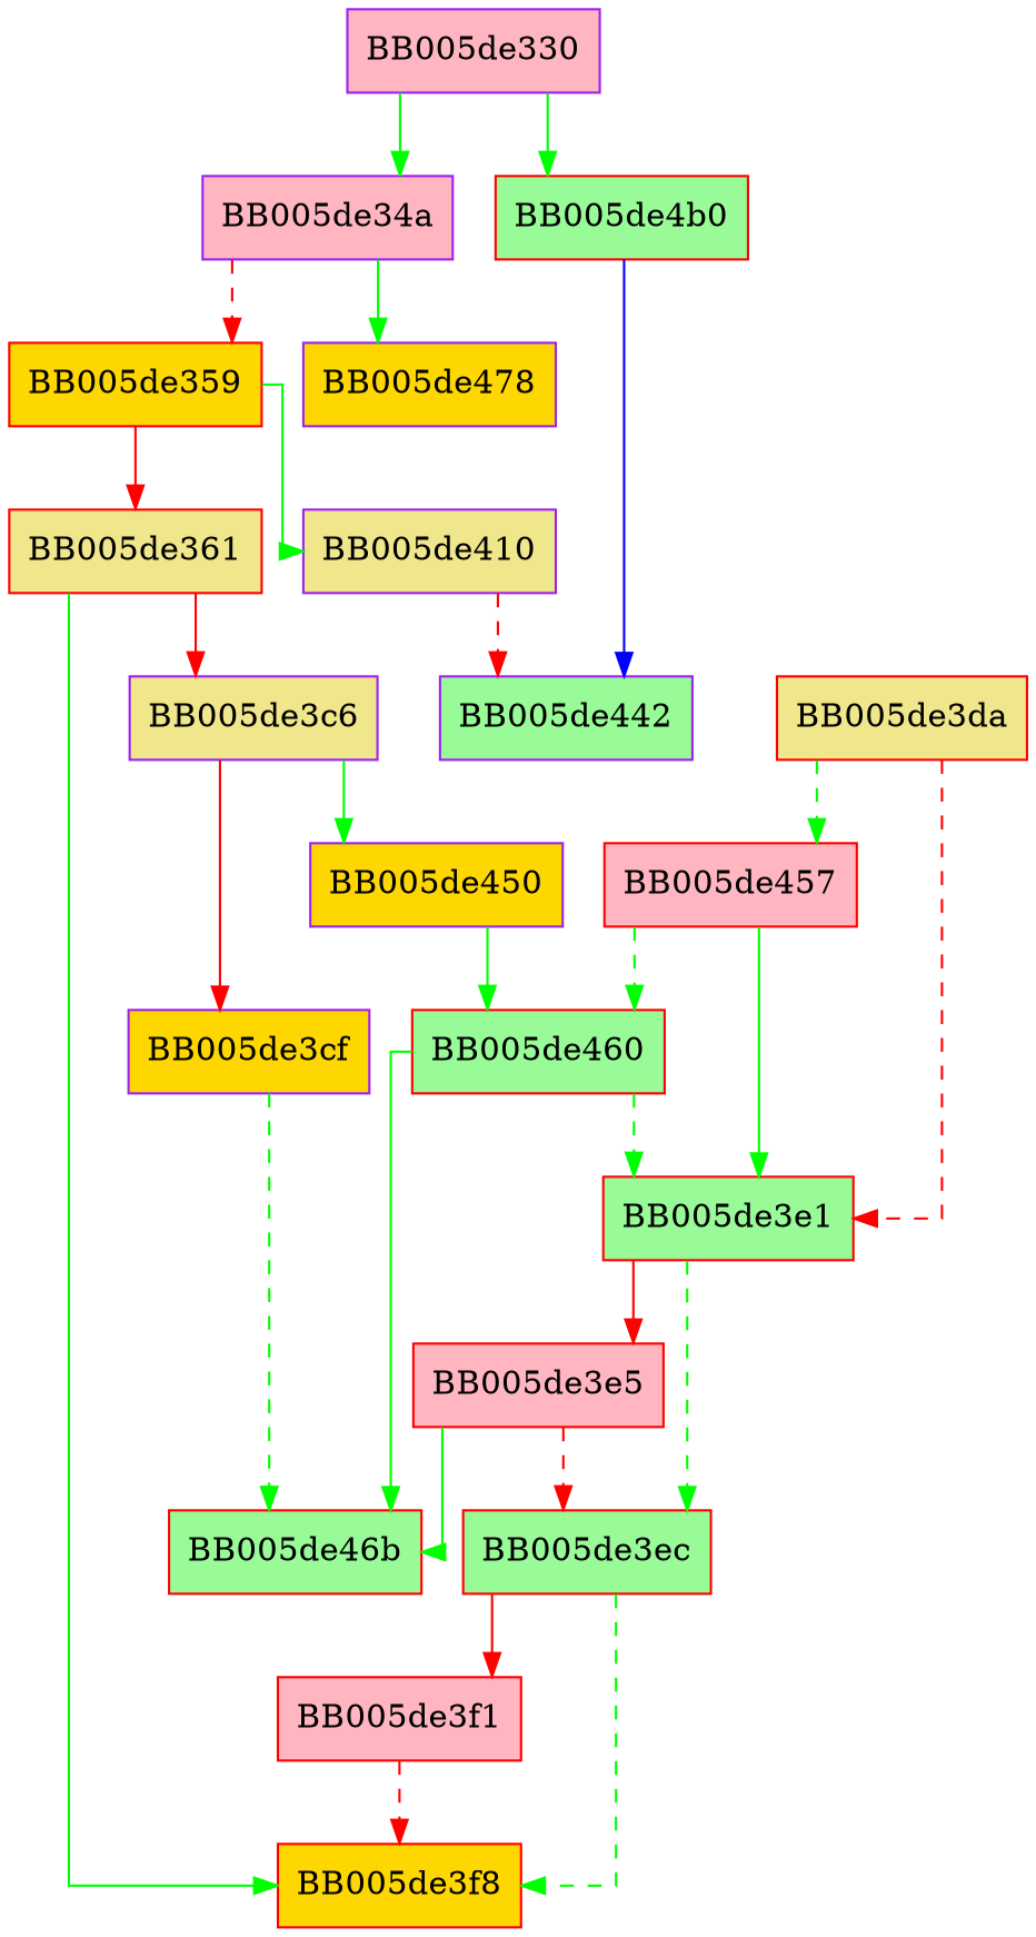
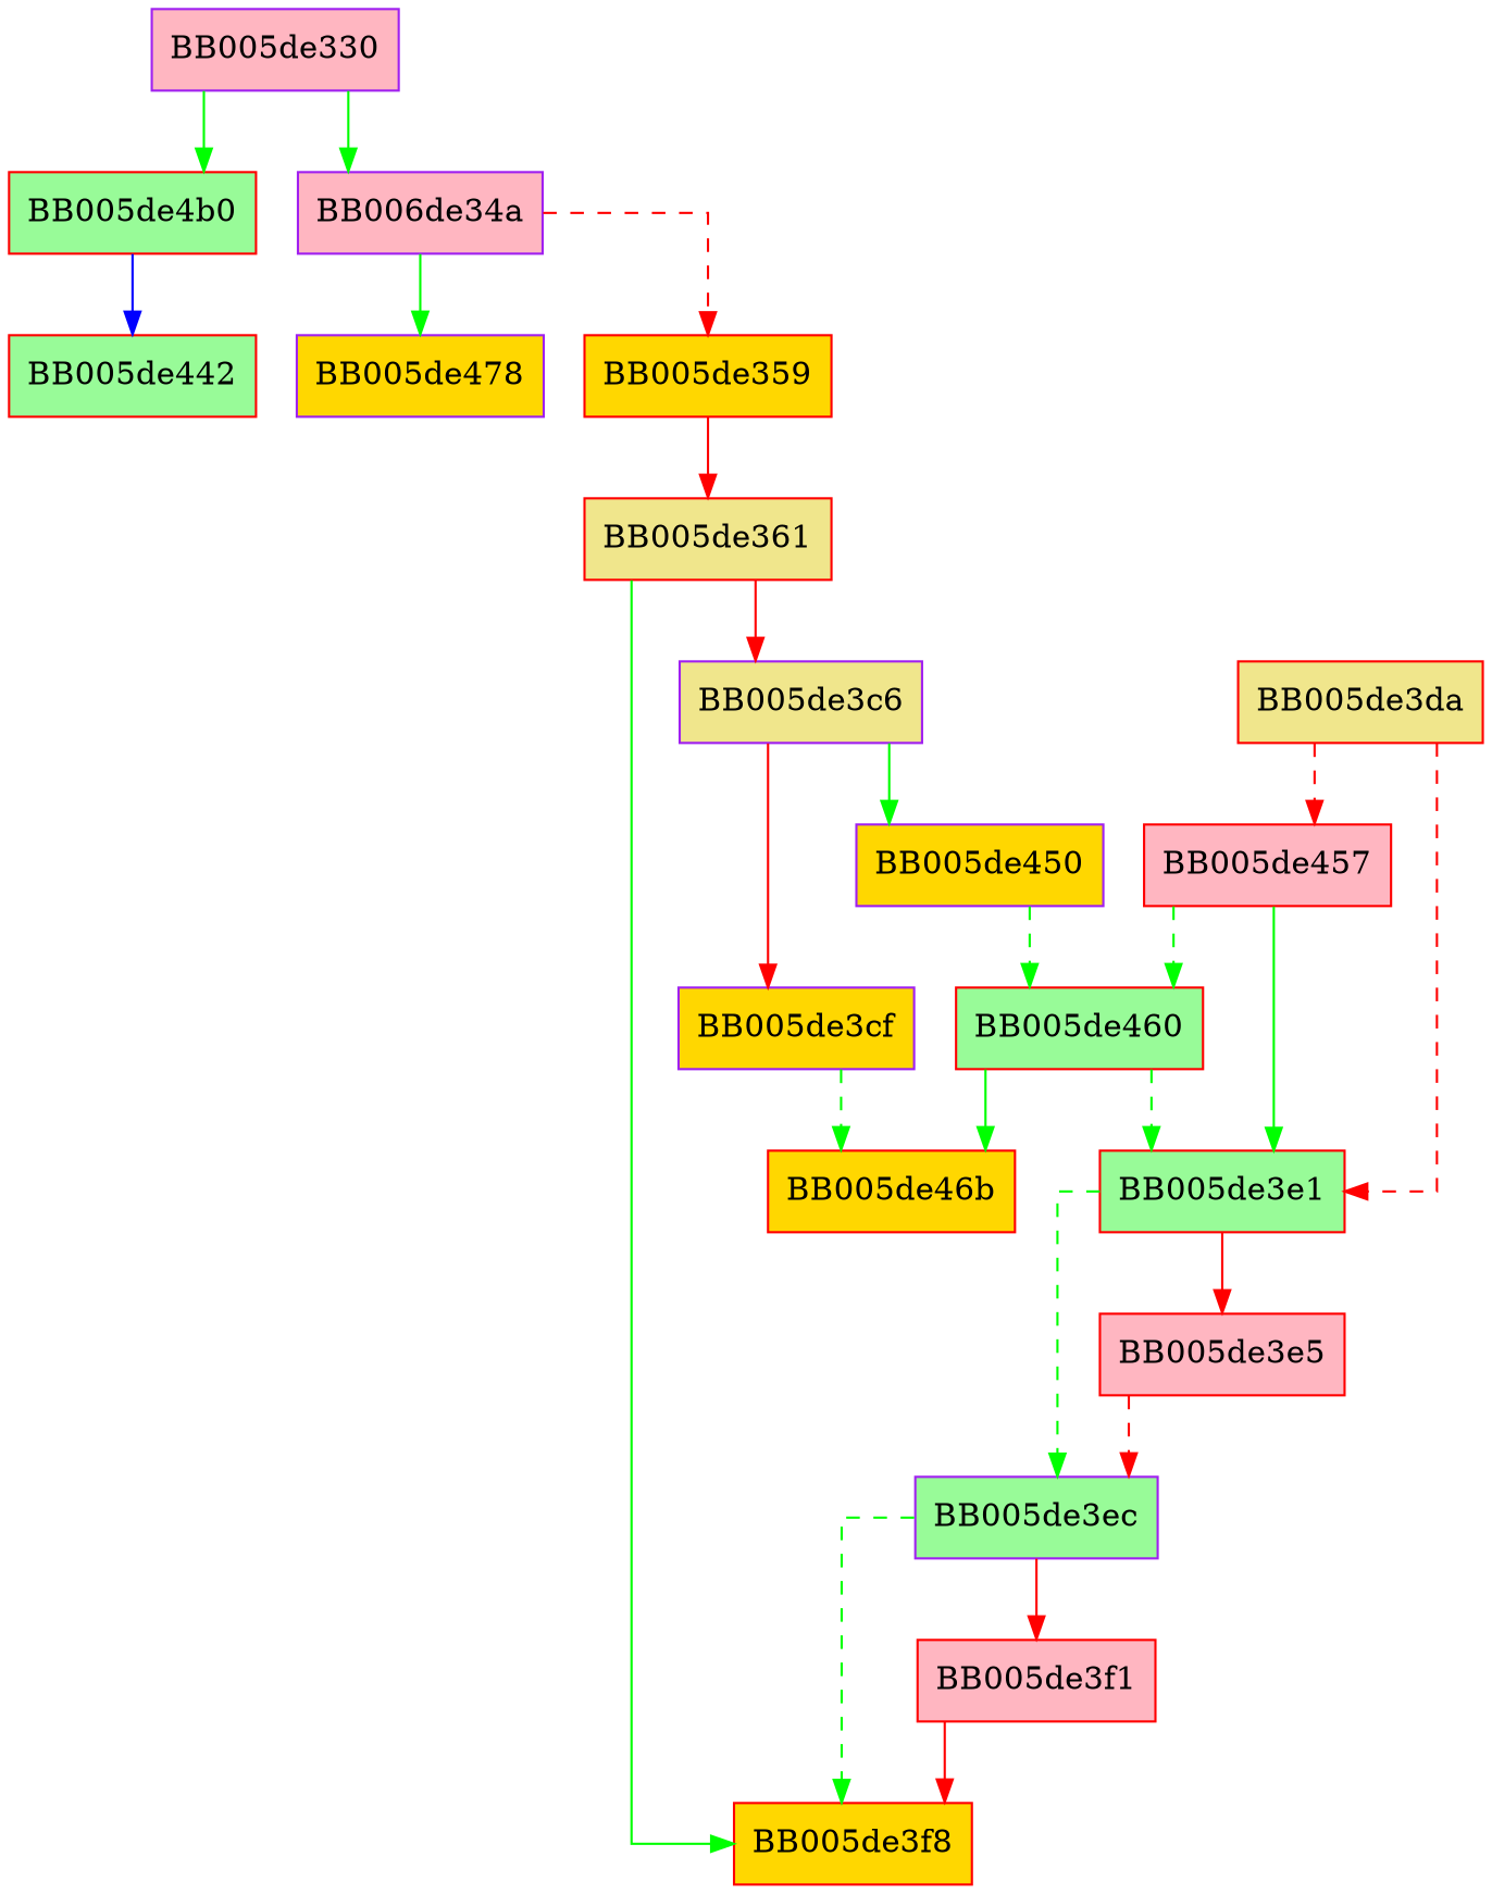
  digraph {
    splines=ortho
    node [color=red fillcolor=gold shape=box style=filled]
    edge [color=green style=solid]
    BB005de330 [color=purple fillcolor=lightpink]
    BB005de4b0 [fillcolor=palegreen]
-   BB005de34a [color=purple fillcolor=lightpink]
-   BB005de442 [color=purple fillcolor=palegreen]
+   BB005de34a [color=purple fillcolor=lightpink label=BB006de34a]
+   BB005de442 [fillcolor=palegreen]
    n5 [color=purple label=BB005de478]
    BB005de359
-   BB005de410 [color=purple fillcolor=khaki]
    BB005de361 [fillcolor=khaki]
    BB005de3f8
    BB005de3c6 [color=purple fillcolor=khaki]
    BB005de450 [color=purple]
    BB005de3cf [color=purple]
    BB005de460 [fillcolor=palegreen]
-   BB005de46b [fillcolor=palegreen]
+   BB005de46b
    BB005de457 [fillcolor=lightpink]
    BB005de3e1 [fillcolor=palegreen]
    BB005de3da [fillcolor=khaki]
-   BB005de3ec [fillcolor=palegreen]
+   BB005de3ec [color=purple fillcolor=palegreen]
    BB005de3e5 [fillcolor=lightpink]
    BB005de3f1 [fillcolor=lightpink]
    BB005de330 -> BB005de4b0
    BB005de330 -> BB005de34a
    BB005de4b0 -> BB005de442 [color=blue]
    BB005de34a -> n5
    BB005de34a -> BB005de359 [color=red style=dashed]
-   BB005de359 -> BB005de410
    BB005de359 -> BB005de361 [color=red]
-   BB005de410 -> BB005de442 [color=red style=dashed]
    BB005de361 -> BB005de3f8
    BB005de361 -> BB005de3c6 [color=red]
    BB005de3c6 -> BB005de450
    BB005de3c6 -> BB005de3cf [color=red]
-   BB005de450 -> BB005de460
+   BB005de450 -> BB005de460 [style=dashed]
    BB005de3cf -> BB005de46b [style=dashed]
    BB005de460 -> BB005de46b
    BB005de460 -> BB005de3e1 [style=dashed]
    BB005de457 -> BB005de460 [style=dashed]
    BB005de457 -> BB005de3e1
    BB005de3e1 -> BB005de3ec [style=dashed]
    BB005de3e1 -> BB005de3e5 [color=red]
-   BB005de3da -> BB005de457 [style=dashed]
+   BB005de3da -> BB005de457 [color=red style=dashed]
    BB005de3da -> BB005de3e1 [color=red style=dashed]
    BB005de3ec -> BB005de3f8 [style=dashed]
    BB005de3ec -> BB005de3f1 [color=red]
-   BB005de3e5 -> BB005de46b
    BB005de3e5 -> BB005de3ec [color=red style=dashed]
-   BB005de3f1 -> BB005de3f8 [color=red style=dashed]
+   BB005de3f1 -> BB005de3f8 [color=red]
  }
